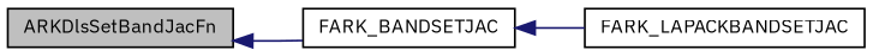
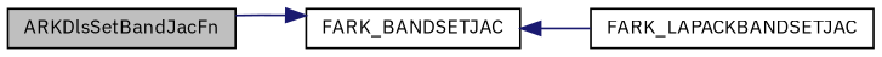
  digraph {
    fontname="IBM Plex Sans"
    rankdir=LR
    node [color=black fillcolor=white fontname="IBM Plex Sans" fontsize=10 shape=record style=filled]
    edge [color=midnightblue dir=back fontname="IBM Plex Sans" fontsize=10 labelfontname=Helvetica labelfontsize=10 style=solid]
    n1 [fillcolor=grey75 fontcolor=black height=0.2 label=ARKDlsSetBandJacFn width=0.4]
    n2 [height=0.2 label=FARK_BANDSETJAC width=0.4]
    n3 [height=0.2 label=FARK_LAPACKBANDSETJAC width=0.4]
-   n1 -> n2
+   n2 -> n1
    n2 -> n3
  }
